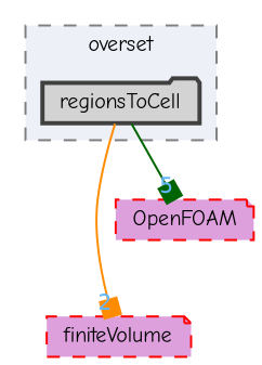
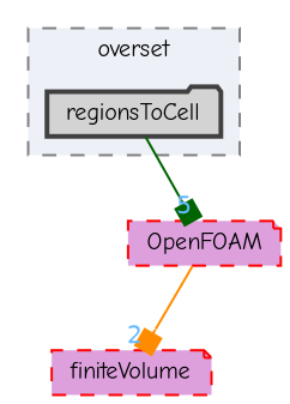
  digraph {
    compound=true
    fontname="Comic Neue"
    node [color=red fillcolor=plum fontname="Comic Neue" fontsize=10 shape=note style="filled,dashed"]
    edge [arrowhead=box fontcolor=steelblue1 fontname="Comic Neue" fontsize=10 labeldistance=1.5 labelfontname=Helvetica labelfontsize=10]
    n1 [color=grey25 fillcolor=lightgrey height=0.2 label=regionsToCell shape=folder style="filled,bold" width=0.4]
    n2 [height=0.2 label=finiteVolume width=0.4]
    n3 [height=0.2 label=OpenFOAM width=0.4]
    subgraph cluster_1 {
      bgcolor="#edf0f7"
      fontsize=10
      label=overset
      pencolor=grey50
      style="filled,dashed"
      n1
    }
-   n1 -> n2 [color=darkorange headlabel=2]
+   n3 -> n2 [color=darkorange headlabel=2]
    n1 -> n3 [color=darkgreen headlabel=5]
  }
